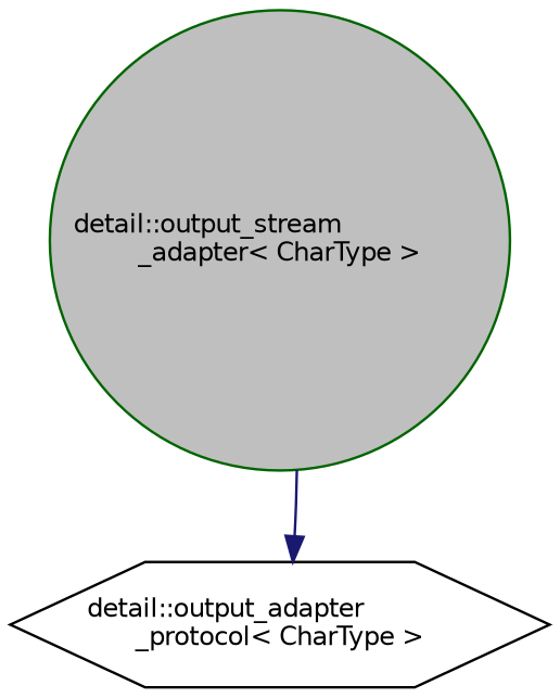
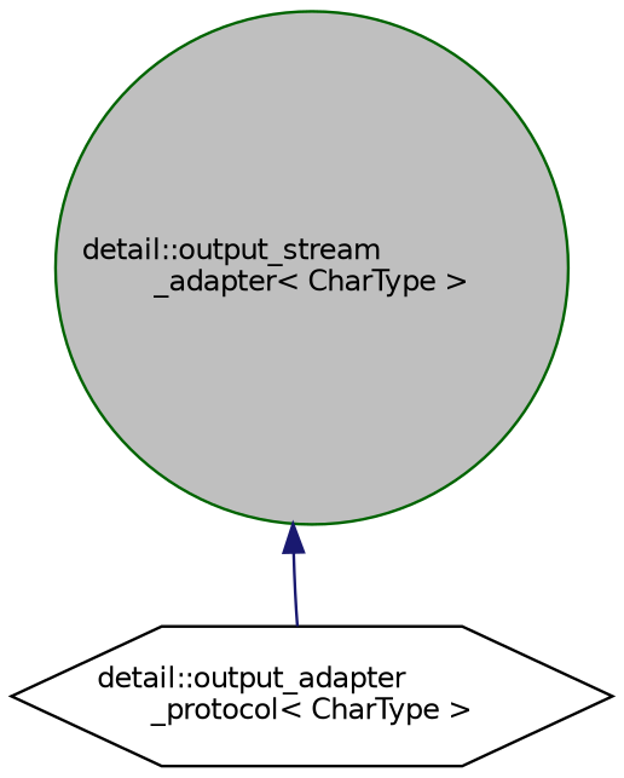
  digraph {
    node [fontname=Helvetica fontsize=10 style=filled]
    n1 [color=darkgreen fillcolor=grey75 fontcolor=black height=0.2 label="detail::output_stream\l_adapter\< CharType \>" shape=circle width=0.4]
    n2 [color=black fillcolor=white height=0.2 label="detail::output_adapter\l_protocol\< CharType \>" shape=hexagon width=0.4]
-   n2 -> n1 [color=midnightblue dir=back fontname=Helvetica fontsize=10 labelfontname=Helvetica labelfontsize=10 style=solid]
+   n1 -> n2 [color=midnightblue dir=back fontname=Helvetica fontsize=10 labelfontname=Helvetica labelfontsize=10 style=solid]
  }
